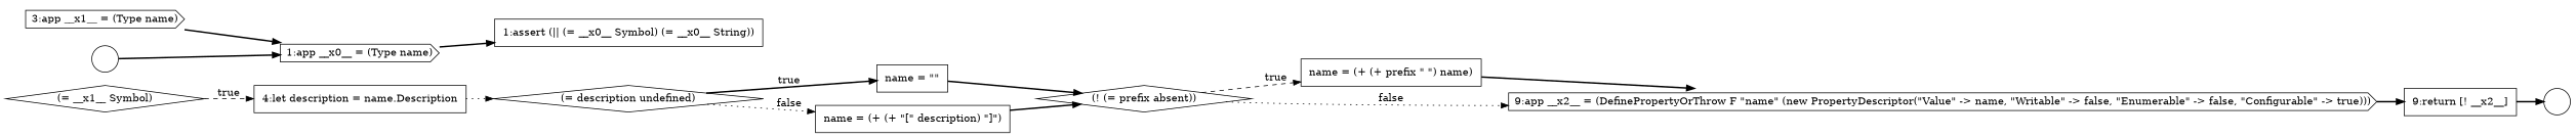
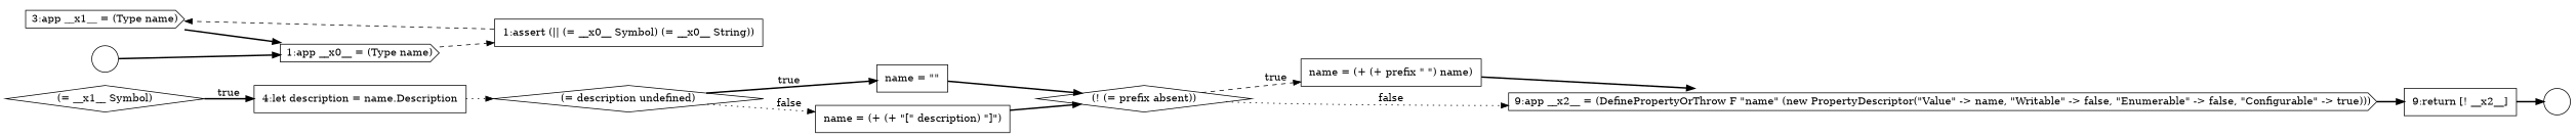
  digraph {
    rankdir=LR
    node [color=black fillcolor=white shape=none style=filled]
    edge [color=black style=bold]
    n1 [label=<<font color="black">     <table border="0" cellborder="1" cellspacing="0" cellpadding="10">       <tr><td align="left">name = &quot;&quot;</td></tr>     </table>   </font>> margin=0]
    n2 [label=<<font color="black">(! (= prefix absent))</font>> shape=diamond]
    n3 [label=<<font color="black">     <table border="0" cellborder="1" cellspacing="0" cellpadding="10">       <tr><td align="left">name = (+ (+ prefix &quot; &quot;) name)</td></tr>     </table>   </font>> margin=0]
    n4 [label=<<font color="black">9:app __x2__ = (DefinePropertyOrThrow F &quot;name&quot; (new PropertyDescriptor(&quot;Value&quot; -&gt; name, &quot;Writable&quot; -&gt; false, &quot;Enumerable&quot; -&gt; false, &quot;Configurable&quot; -&gt; true)))</font>> shape=cds]
    n5 [label=<<font color="black">     <table border="0" cellborder="1" cellspacing="0" cellpadding="10">       <tr><td align="left">9:return [! __x2__]</td></tr>     </table>   </font>> margin=0]
    n6 [label=" " shape=circle]
    n7 [label=<<font color="black">3:app __x1__ = (Type name)</font>> shape=cds]
    n8 [label=<<font color="black">1:app __x0__ = (Type name)</font>> shape=cds]
    n9 [label=<<font color="black">(= __x1__ Symbol)</font>> shape=diamond]
    n10 [label=<<font color="black">     <table border="0" cellborder="1" cellspacing="0" cellpadding="10">       <tr><td align="left">4:let description = name.Description</td></tr>     </table>   </font>> margin=0]
    n11 [label=<<font color="black">(= description undefined)</font>> shape=diamond]
    n12 [label=<<font color="black">     <table border="0" cellborder="1" cellspacing="0" cellpadding="10">       <tr><td align="left">name = (+ (+ &quot;[&quot; description) &quot;]&quot;)</td></tr>     </table>   </font>> margin=0]
    n13 [label=<<font color="black">     <table border="0" cellborder="1" cellspacing="0" cellpadding="10">       <tr><td align="left">1:assert (|| (= __x0__ Symbol) (= __x0__ String))</td></tr>     </table>   </font>> margin=0]
    n14 [label=" " shape=circle]
    n1 -> n2
    n2 -> n3 [label=<<font color="black">true</font>> style=dashed]
    n2 -> n4 [label=<<font color="black">false</font>> style=dotted]
    n3 -> n4
    n4 -> n5
    n5 -> n6
    n7 -> n8
-   n8 -> n13
-   n9 -> n10 [label=<<font color="black">true</font>> style=dashed]
+   n8 -> n13 [style=dashed]
+   n9 -> n10 [label=<<font color="black">true</font>>]
    n10 -> n11 [style=dotted]
    n11 -> n1 [label=<<font color="black">true</font>>]
    n11 -> n12 [label=<<font color="black">false</font>> style=dotted]
    n12 -> n2
+   n13 -> n7 [style=dashed]
    n14 -> n8
  }
